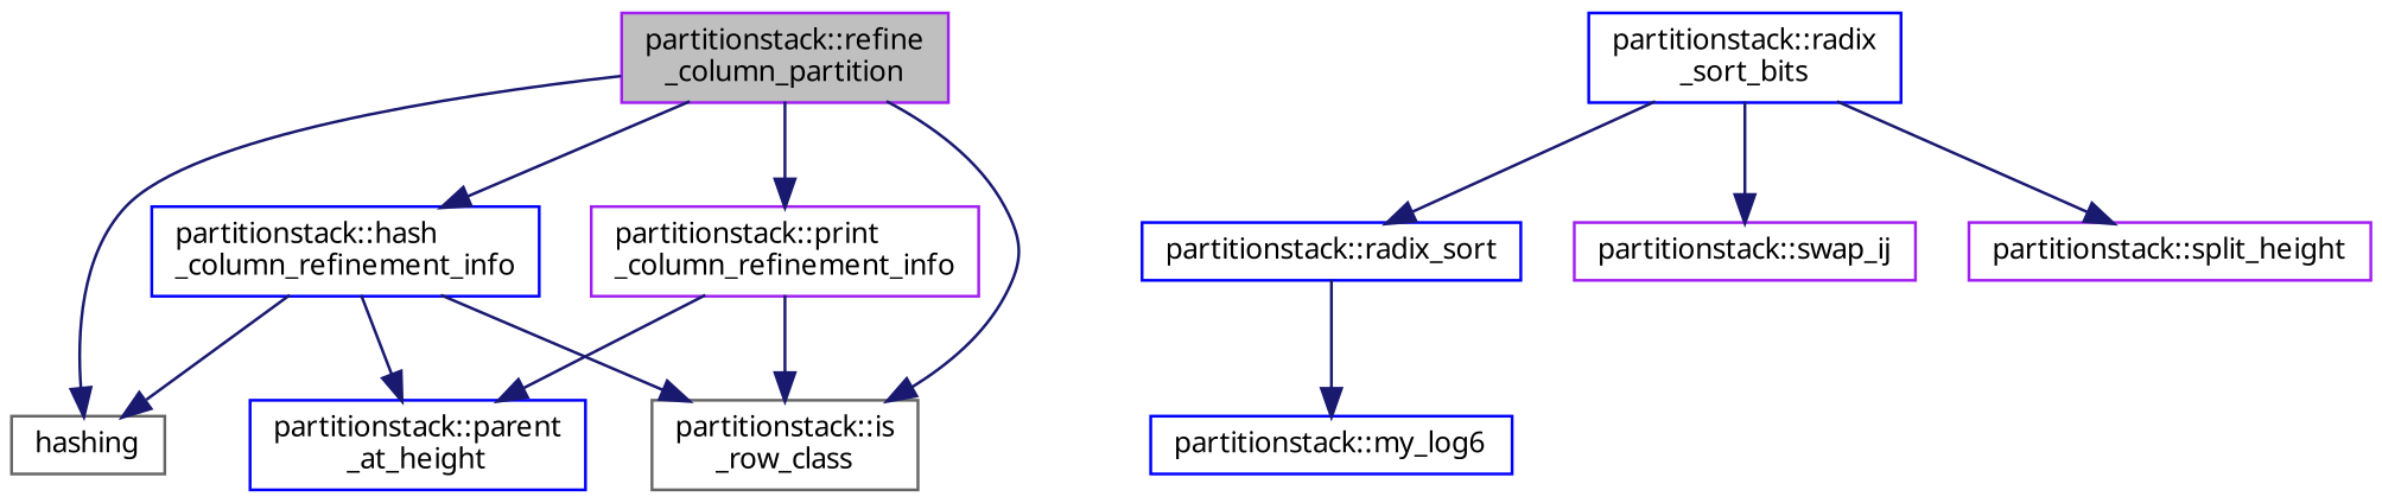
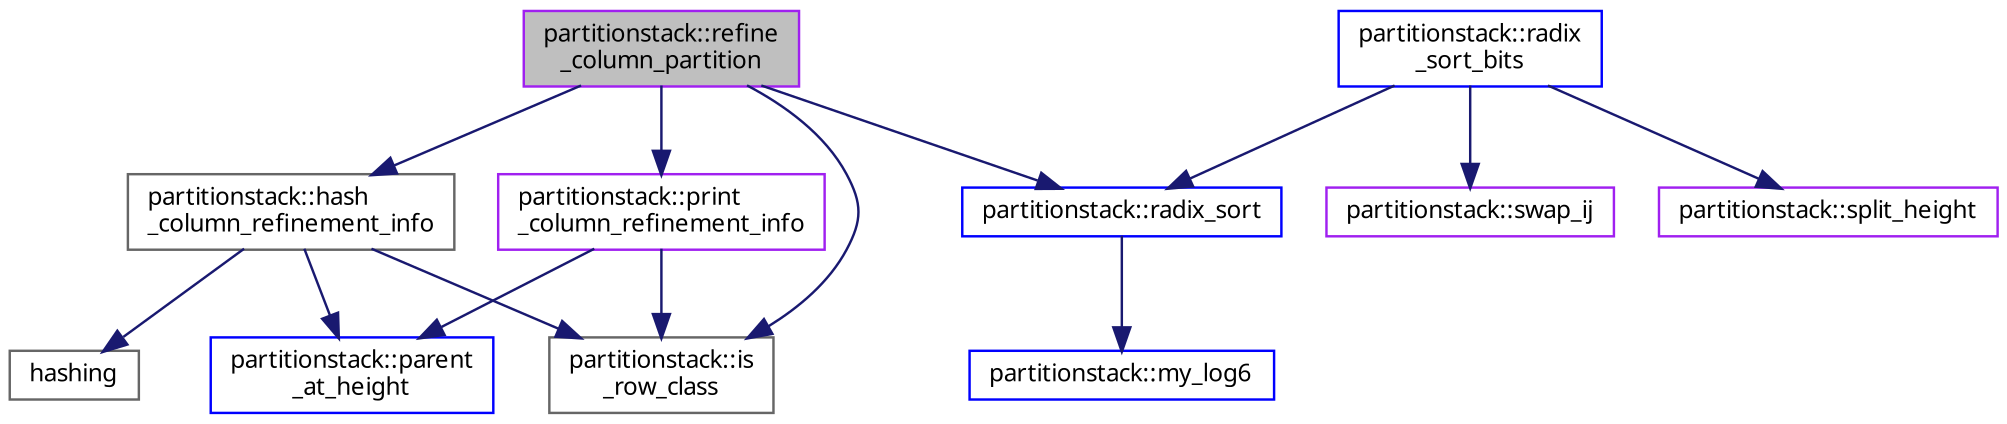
  digraph {
    fontname="Noto Sans"
    rankdir=TB
    node [color=purple fillcolor=white fontname="Noto Sans" fontsize=10 shape=record style=filled]
    edge [color=midnightblue fontname="Noto Sans" fontsize=10 labelfontname=Helvetica labelfontsize=10 style=solid]
    n1 [fillcolor=grey75 fontcolor=black height=0.2 label="partitionstack::refine\l_column_partition" width=0.4]
    n2 [color=gray40 height=0.2 label="partitionstack::is\l_row_class" width=0.4]
    n3 [color=blue height=0.2 label="partitionstack::radix_sort" width=0.4]
    n4 [height=0.2 label="partitionstack::print\l_column_refinement_info" width=0.4]
-   n5 [color=blue height=0.2 label="partitionstack::hash\l_column_refinement_info" width=0.4]
+   n5 [color=gray40 height=0.2 label="partitionstack::hash\l_column_refinement_info" width=0.4]
    n6 [color=blue height=0.2 label="partitionstack::my_log6" width=0.4]
    n7 [color=blue height=0.2 label="partitionstack::parent\l_at_height" width=0.4]
    n8 [color=gray40 height=0.2 label=hashing width=0.4]
    n9 [color=blue height=0.2 label="partitionstack::radix\l_sort_bits" width=0.4]
    n10 [height=0.2 label="partitionstack::swap_ij" width=0.4]
    n11 [height=0.2 label="partitionstack::split_height" width=0.4]
    n1 -> n2
-   n1 -> n8
+   n1 -> n3
    n1 -> n4
    n1 -> n5
    n3 -> n6
    n4 -> n2
    n4 -> n7
    n5 -> n2
    n5 -> n7
    n5 -> n8
    n9 -> n3
    n9 -> n10
    n9 -> n11
  }
